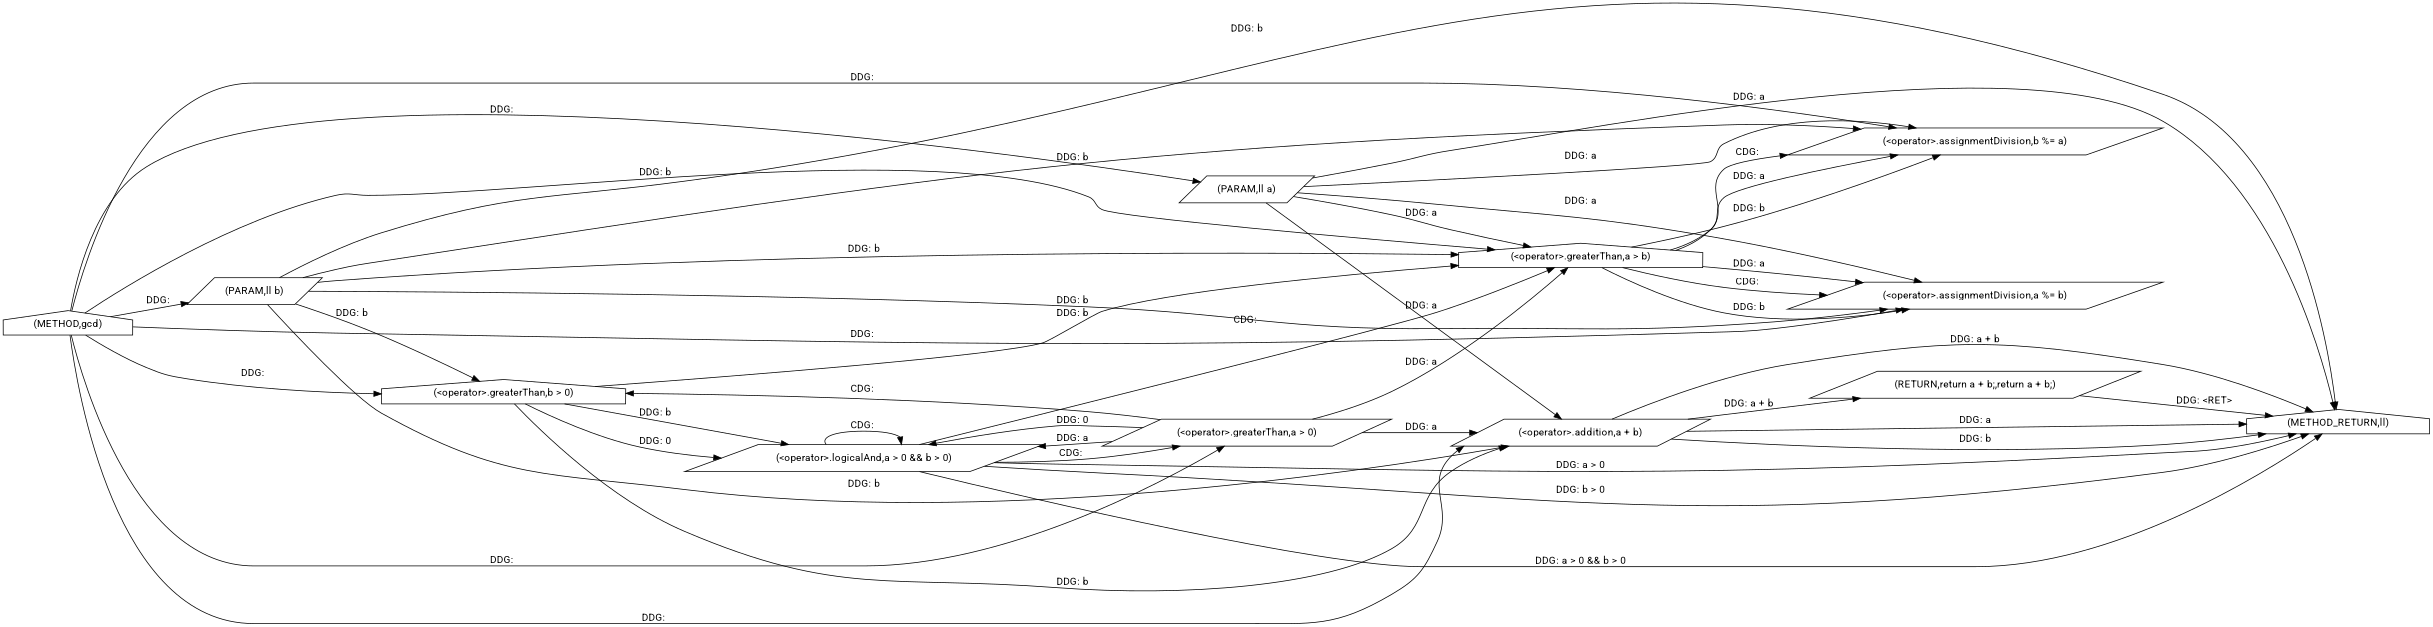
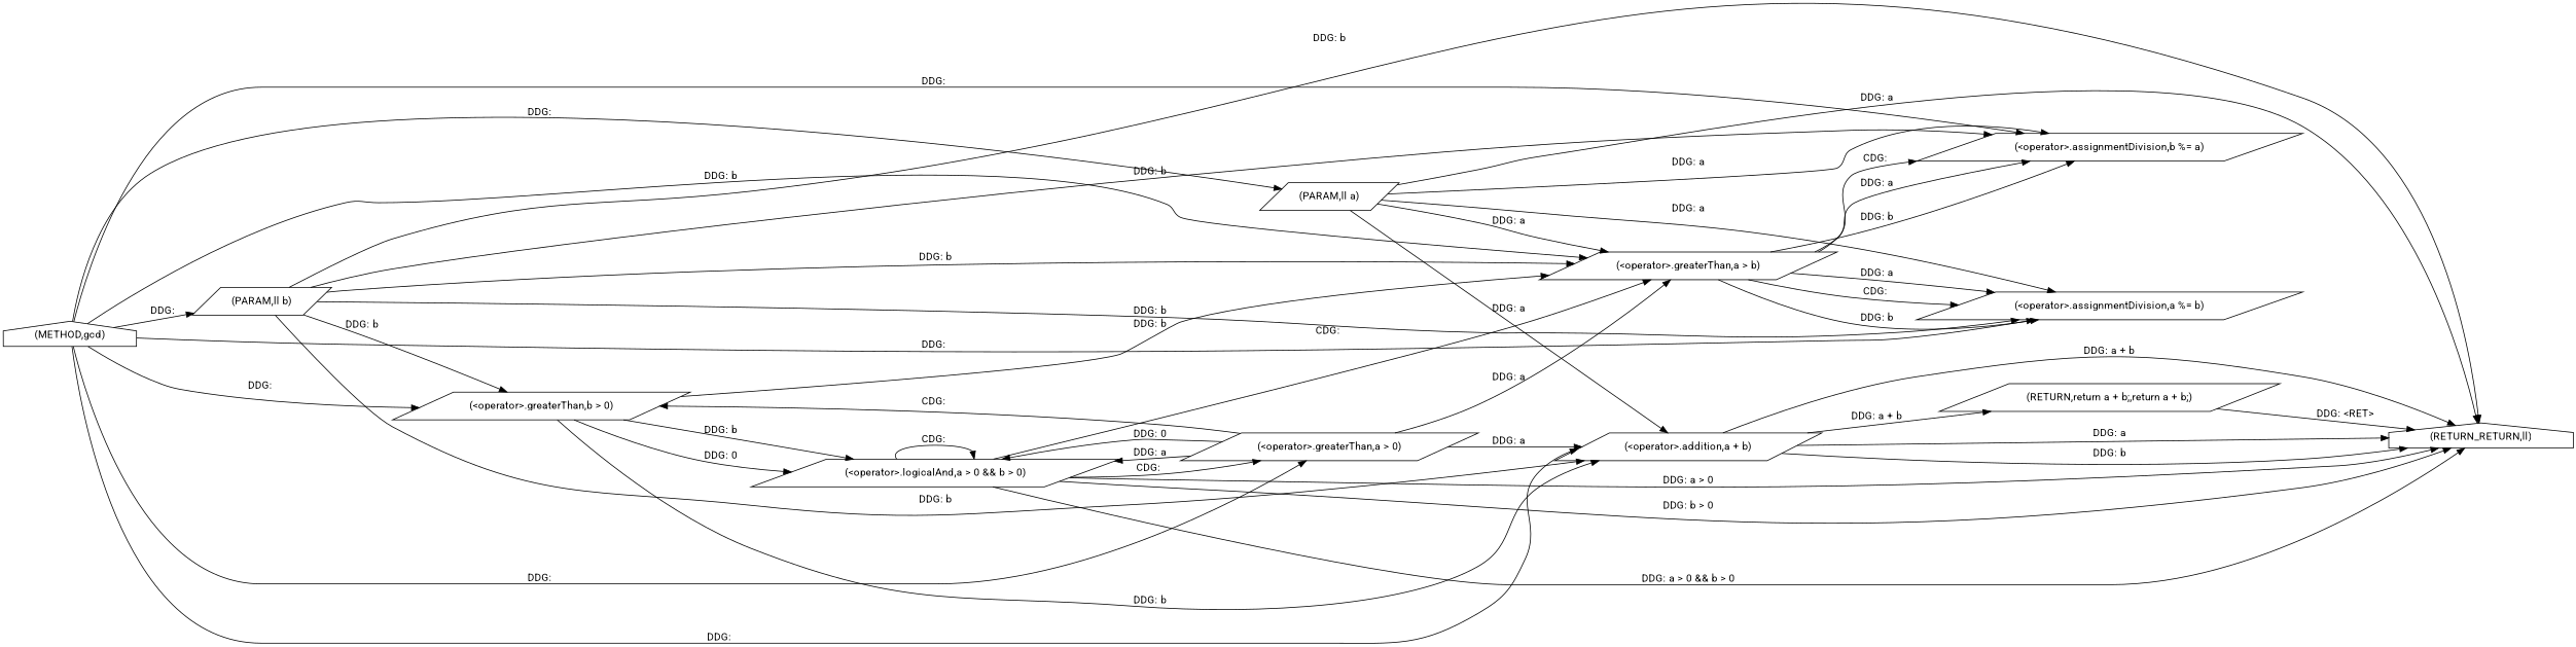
  digraph {
    fontname=Roboto
    rankdir=LR
    node [fontname=Roboto shape=parallelogram]
    edge [fontname=Roboto]
    n1 [label="(METHOD,gcd)" shape=house]
    n2 [label="(PARAM,ll a)"]
    n3 [label="(PARAM,ll b)"]
    n4 [label="(<operator>.addition,a + b)"]
-   n5 [label="(<operator>.greaterThan,a > b)" shape=house]
+   n5 [label="(<operator>.greaterThan,a > b)"]
    n6 [label="(<operator>.assignmentDivision,a %= b)"]
    n7 [label="(<operator>.greaterThan,a > 0)"]
-   n8 [label="(<operator>.greaterThan,b > 0)" shape=house]
+   n8 [label="(<operator>.greaterThan,b > 0)"]
    n9 [label="(<operator>.assignmentDivision,b %= a)"]
-   n10 [label="(METHOD_RETURN,ll)" shape=house]
+   n10 [label="(RETURN_RETURN,ll)" shape=house]
    n11 [label="(RETURN,return a + b;,return a + b;)"]
    n12 [label="(<operator>.logicalAnd,a > 0 && b > 0)"]
    n1 -> n2 [label="DDG: "]
    n1 -> n3 [label="DDG: "]
    n1 -> n4 [label="DDG: "]
    n1 -> n5 [label="DDG: b"]
    n1 -> n6 [label="DDG: "]
    n1 -> n7 [label="DDG: "]
    n1 -> n8 [label="DDG: "]
    n1 -> n9 [label="DDG: "]
    n2 -> n4 [label="DDG: a"]
    n2 -> n5 [label="DDG: a"]
    n2 -> n6 [label="DDG: a"]
    n2 -> n9 [label="DDG: a"]
    n2 -> n10 [label="DDG: a"]
    n3 -> n4 [label="DDG: b"]
    n3 -> n5 [label="DDG: b"]
    n3 -> n6 [label="DDG: b"]
    n3 -> n8 [label="DDG: b"]
    n3 -> n9 [label="DDG: b"]
    n3 -> n10 [label="DDG: b"]
    n4 -> n10 [label="DDG: a"]
    n4 -> n10 [label="DDG: b"]
    n4 -> n10 [label="DDG: a + b"]
    n4 -> n11 [label="DDG: a + b"]
    n5 -> n6 [label="DDG: b"]
    n5 -> n6 [label="DDG: a"]
    n5 -> n6 [label="CDG: "]
    n5 -> n9 [label="DDG: a"]
    n5 -> n9 [label="DDG: b"]
    n5 -> n9 [label="CDG: "]
    n7 -> n4 [label="DDG: a"]
    n7 -> n5 [label="DDG: a"]
    n7 -> n8 [label="CDG: "]
    n7 -> n12 [label="DDG: 0"]
    n7 -> n12 [label="DDG: a"]
    n8 -> n4 [label="DDG: b"]
    n8 -> n5 [label="DDG: b"]
    n8 -> n12 [label="DDG: 0"]
    n8 -> n12 [label="DDG: b"]
    n11 -> n10 [label="DDG: <RET>"]
    n12 -> n5 [label="CDG: "]
    n12 -> n7 [label="CDG: "]
    n12 -> n10 [label="DDG: a > 0"]
    n12 -> n10 [label="DDG: b > 0"]
    n12 -> n10 [label="DDG: a > 0 && b > 0"]
    n12 -> n12 [label="CDG: "]
  }
